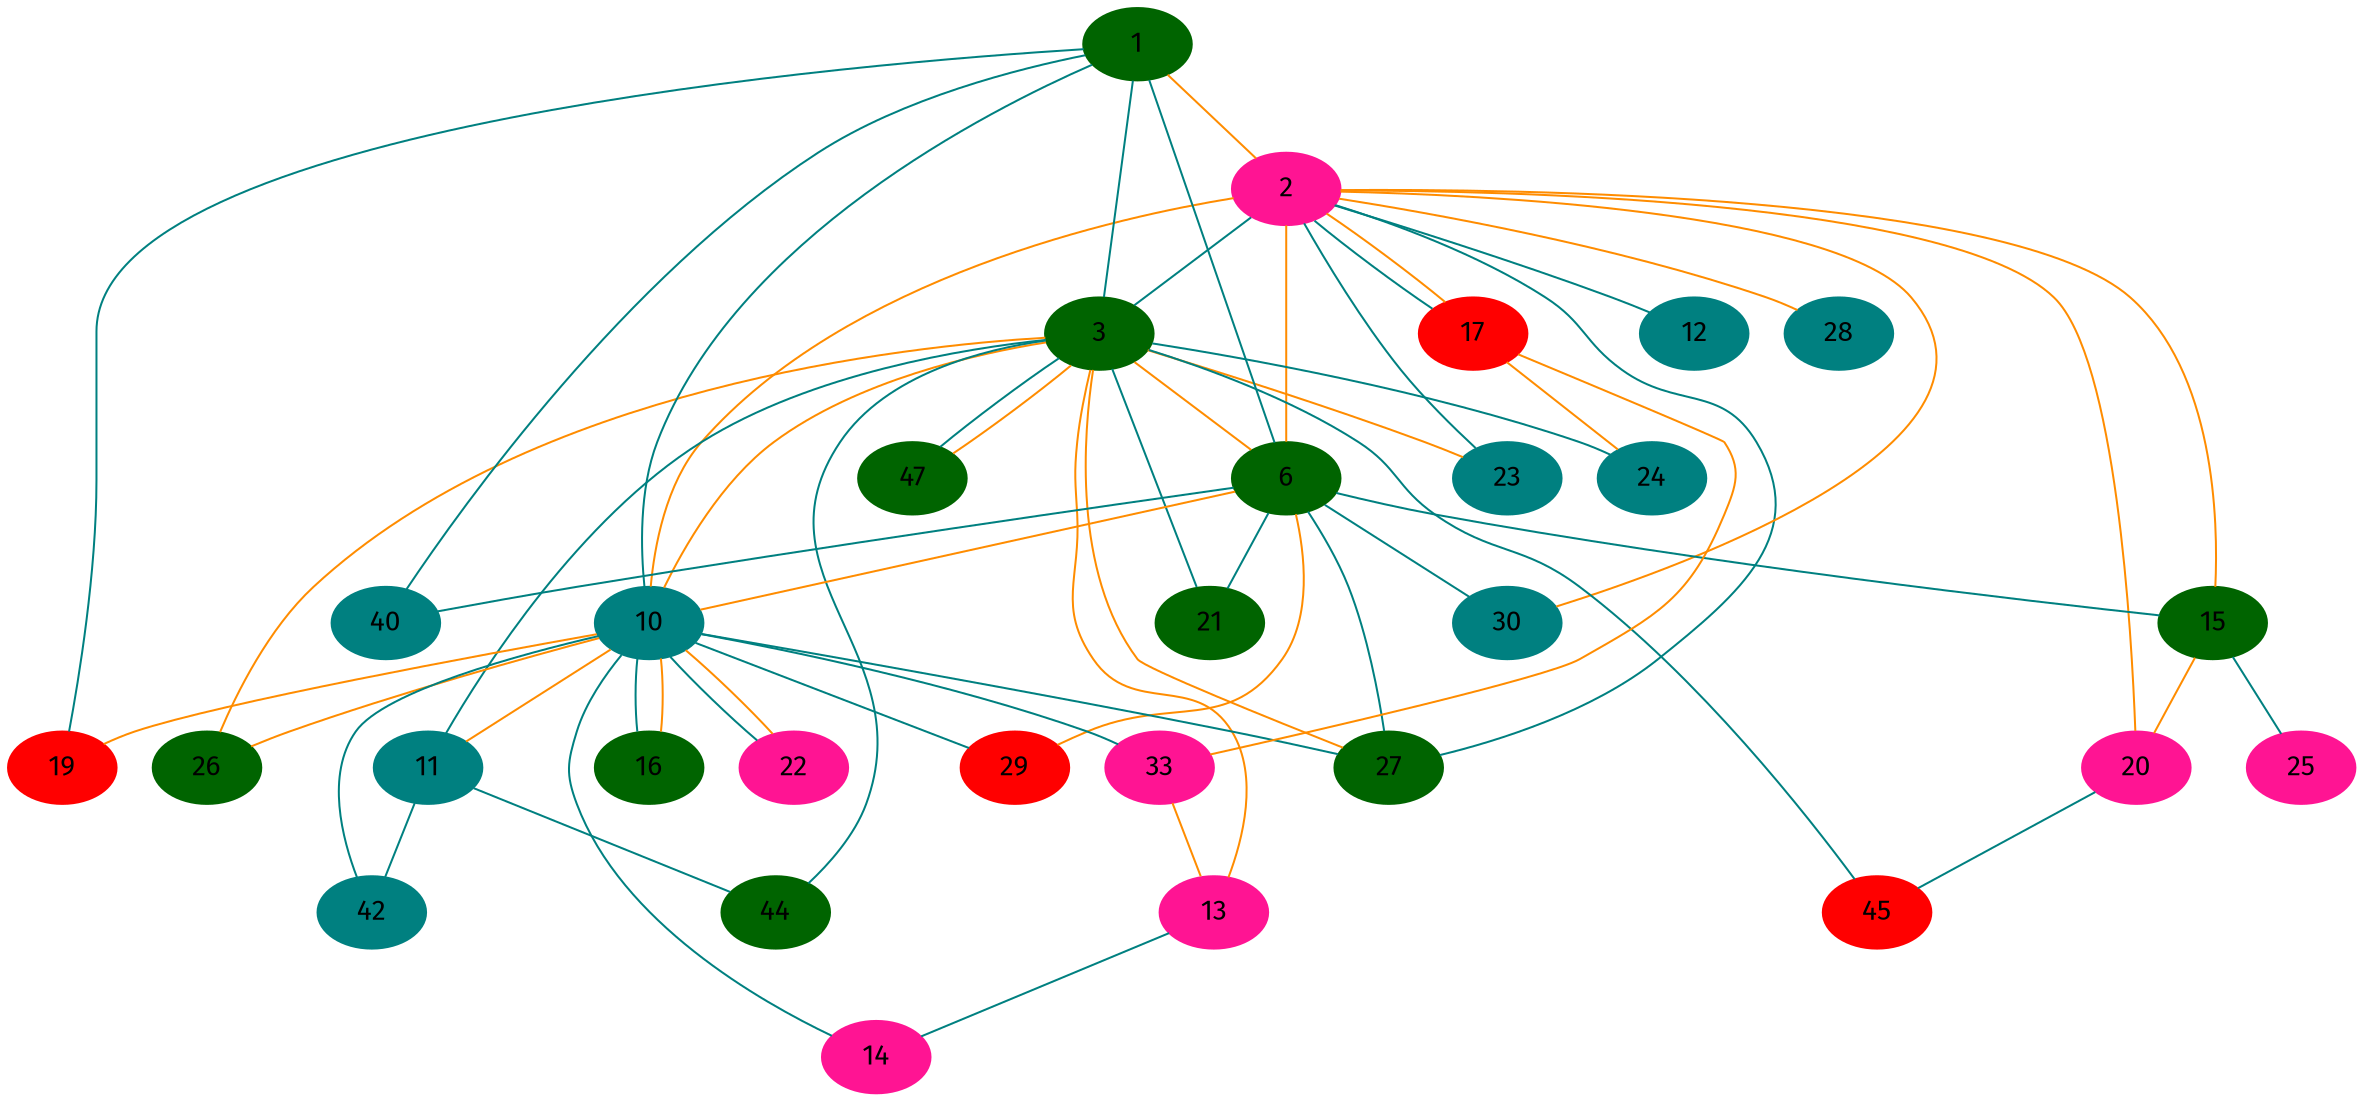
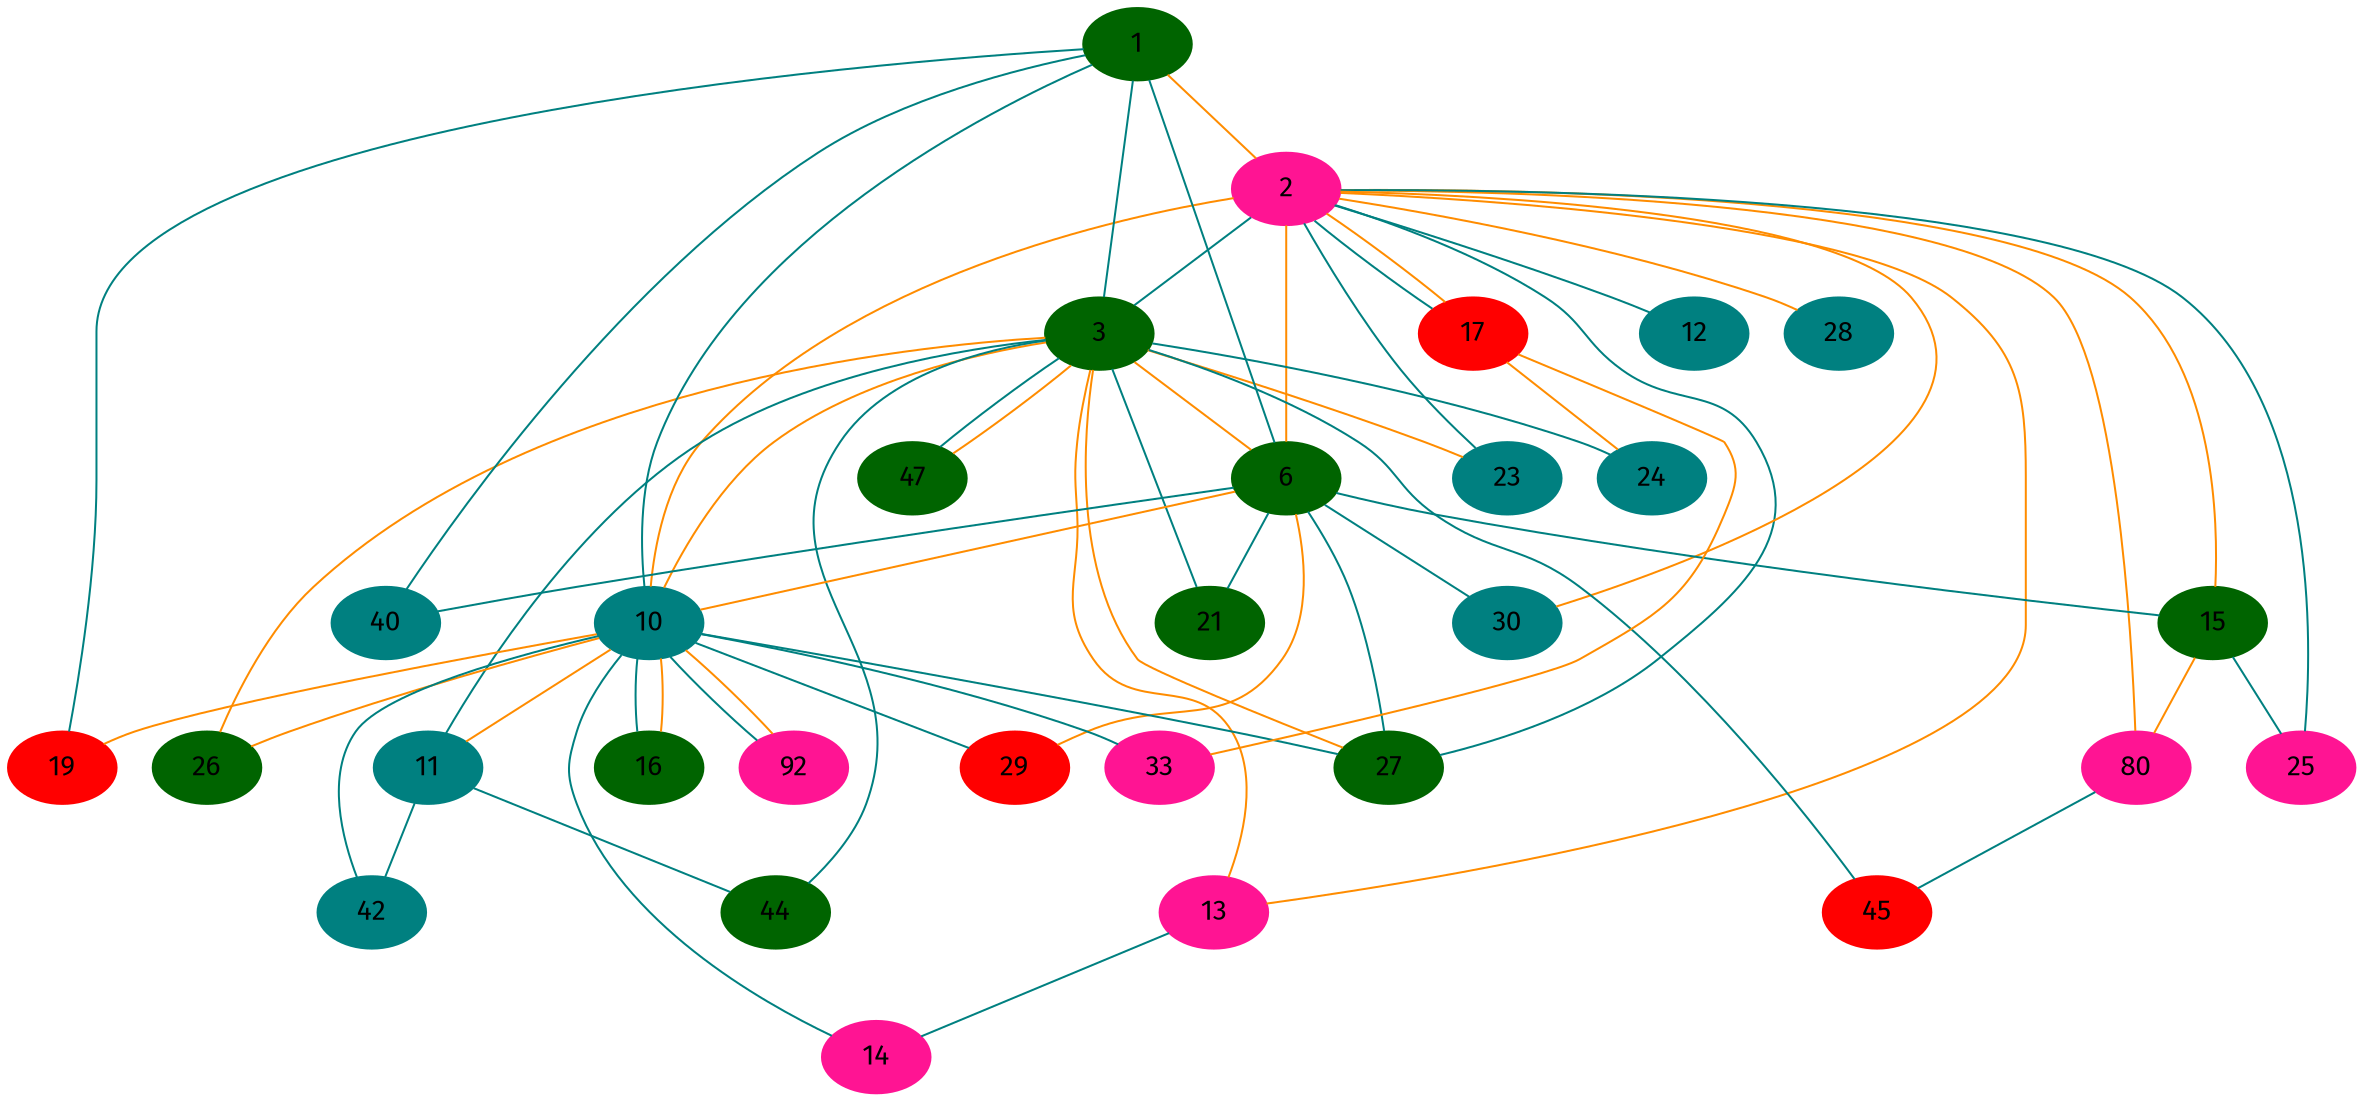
  graph {
    fontname="Fira Sans"
    node [color=darkgreen fontname="Fira Sans" style=filled]
    edge [color=teal fontname="Fira Sans"]
    2 [color=deeppink super="+34+49+35+4+7"]
    3 [super="+5+39+36+43"]
    6
    10 [color=teal]
    12 [color=teal]
    13 [color=deeppink]
    15
    17 [color=red]
-   20 [color=deeppink]
+   20 [color=deeppink label=80]
    23 [color=teal]
    25 [color=deeppink]
    27 [super="+32"]
    28 [color=teal]
    30 [color=teal]
    1
    19 [color=red]
    40 [color=teal]
    11 [color=teal]
    21
    24 [color=teal]
    26
    44
    45 [color=red]
    47
    29 [color=red]
    14 [color=deeppink]
    16
-   22 [color=deeppink]
+   22 [color=deeppink label=92]
    33 [color=deeppink]
    42 [color=teal]
    2 -- 3 [weight=14]
    2 -- 6 [color=darkorange weight=8]
    2 -- 10 [color=darkorange weight=5]
    2 -- 12 [weight=2]
-   33 -- 13 [color=darkorange]
+   2 -- 13 [color=darkorange]
    2 -- 15 [color=darkorange]
    2 -- 17
    2 -- 17 [color=darkorange]
    2 -- 20 [color=darkorange]
    2 -- 23 [weight=2]
+   2 -- 25
    2 -- 27
    2 -- 28 [color=darkorange weight=2]
    2 -- 30 [color=darkorange]
    3 -- 6 [color=darkorange weight=2]
    3 -- 10 [color=darkorange weight=3]
    3 -- 13 [color=darkorange]
    3 -- 23 [color=darkorange]
    3 -- 27 [color=darkorange]
    3 -- 11
    3 -- 21
    3 -- 24
    3 -- 26 [color=darkorange]
    3 -- 44
    3 -- 45
    3 -- 47
    3 -- 47 [color=darkorange]
    6 -- 10 [color=darkorange]
    6 -- 15
    6 -- 27
    6 -- 30
    6 -- 40
    6 -- 21
    6 -- 29 [color=darkorange]
    10 -- 27
    10 -- 19 [color=darkorange]
    10 -- 11 [color=darkorange]
    10 -- 26 [color=darkorange]
    10 -- 29
    10 -- 14
    10 -- 16
    10 -- 16 [color=darkorange]
    10 -- 22
    10 -- 22 [color=darkorange]
    10 -- 33
    10 -- 42
    13 -- 14
    15 -- 20 [color=darkorange]
    15 -- 25
    17 -- 24 [color=darkorange]
    17 -- 33 [color=darkorange]
    20 -- 45
    1 -- 2 [color=darkorange weight=6]
    1 -- 3 [weight=4]
    1 -- 6
    1 -- 10
    1 -- 19
    1 -- 40
    11 -- 44
    11 -- 42
  }
